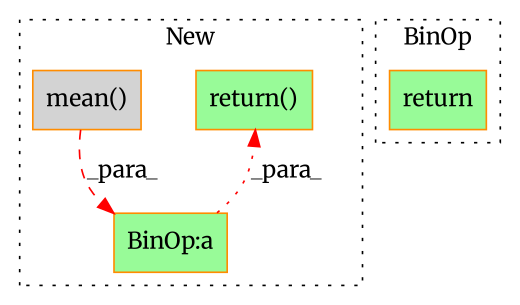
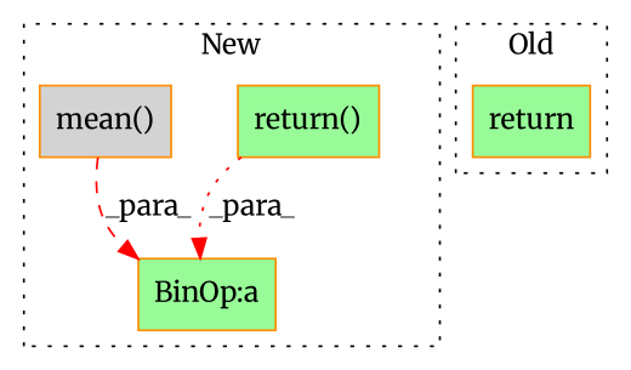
  digraph {
    fontname=Merriweather
    node [a=75 color=darkorange fillcolor=palegreen fontname=Merriweather shape=box style=filled]
    edge [arrowhead=normal color=red fontname=Merriweather]
    n1 [l=10 label="return()" s=5982]
    n2 [a=82 l=3 label="BinOp:a" s=5978]
    n3 [fillcolor=lightgrey l=11 label="mean()" s=5966]
    n4 [a=93 l=7 label=return s=6737]
    subgraph cluster_1 {
      label=New
      style=dotted
      n1
      n2
      n3
    }
    subgraph cluster_2 {
-     label=BinOp
+     label=Old
      style=dotted
      n4
    }
-   n2 -> n1 [label=_para_ style=dotted]
+   n1 -> n2 [label=_para_ style=dotted]
    n3 -> n2 [label=_para_ style=dashed]
  }
